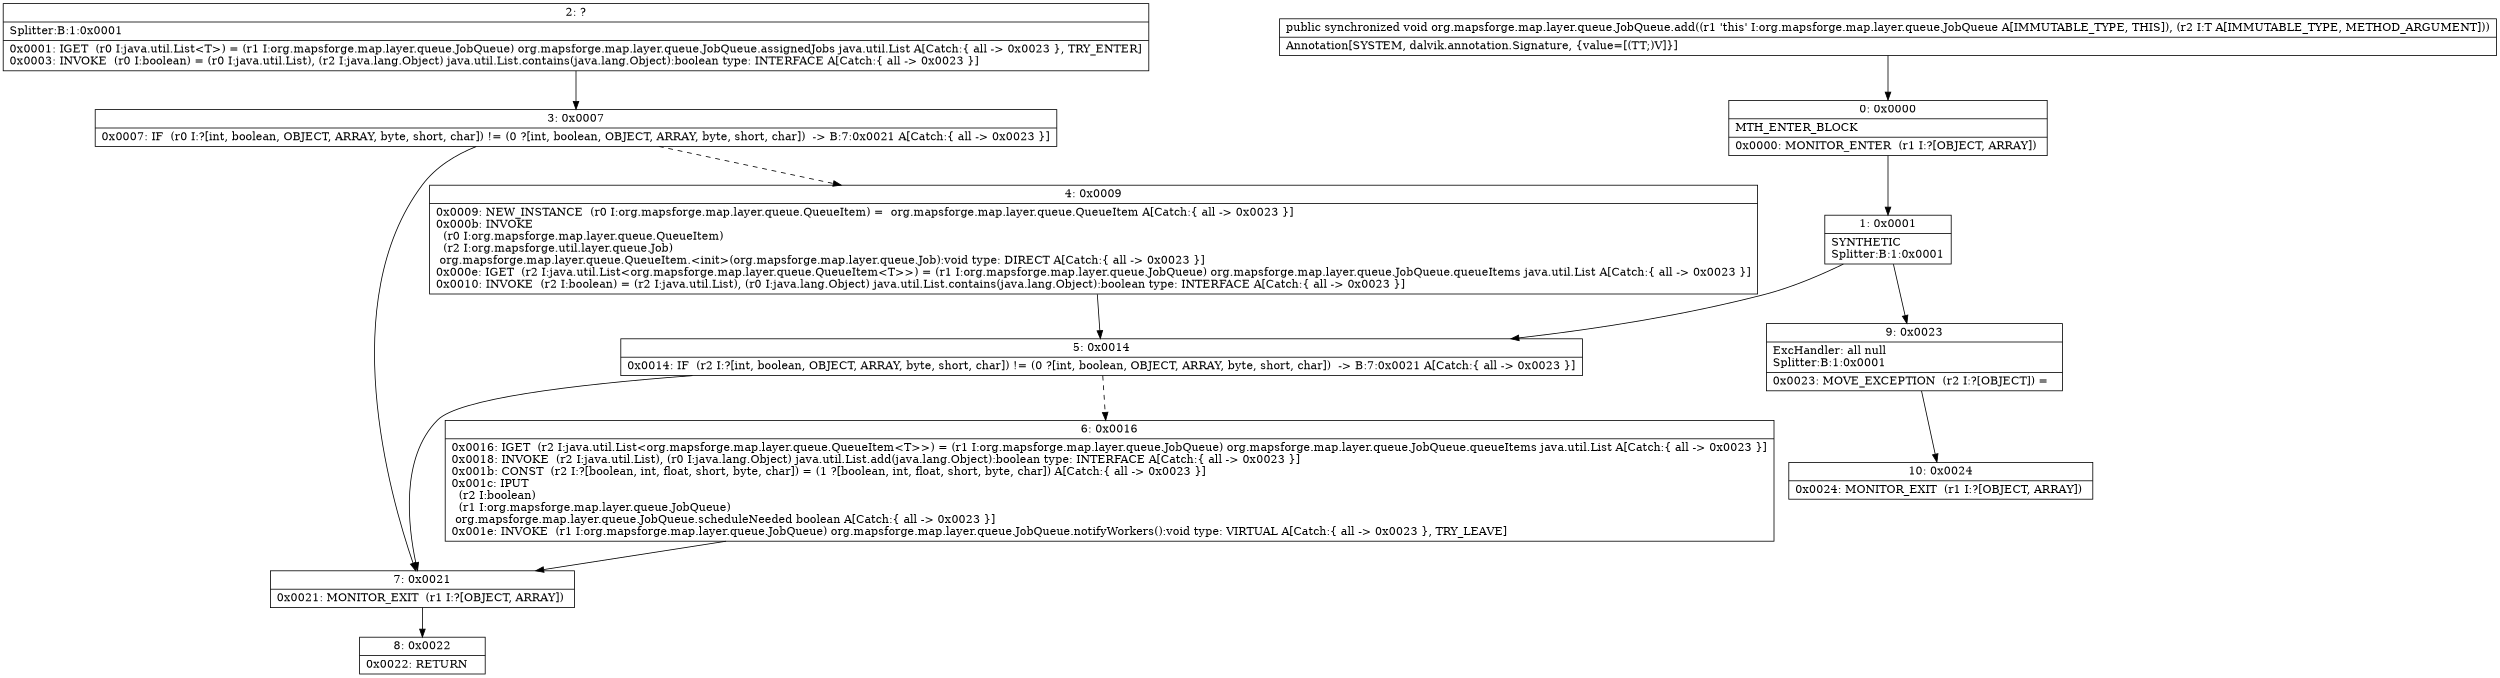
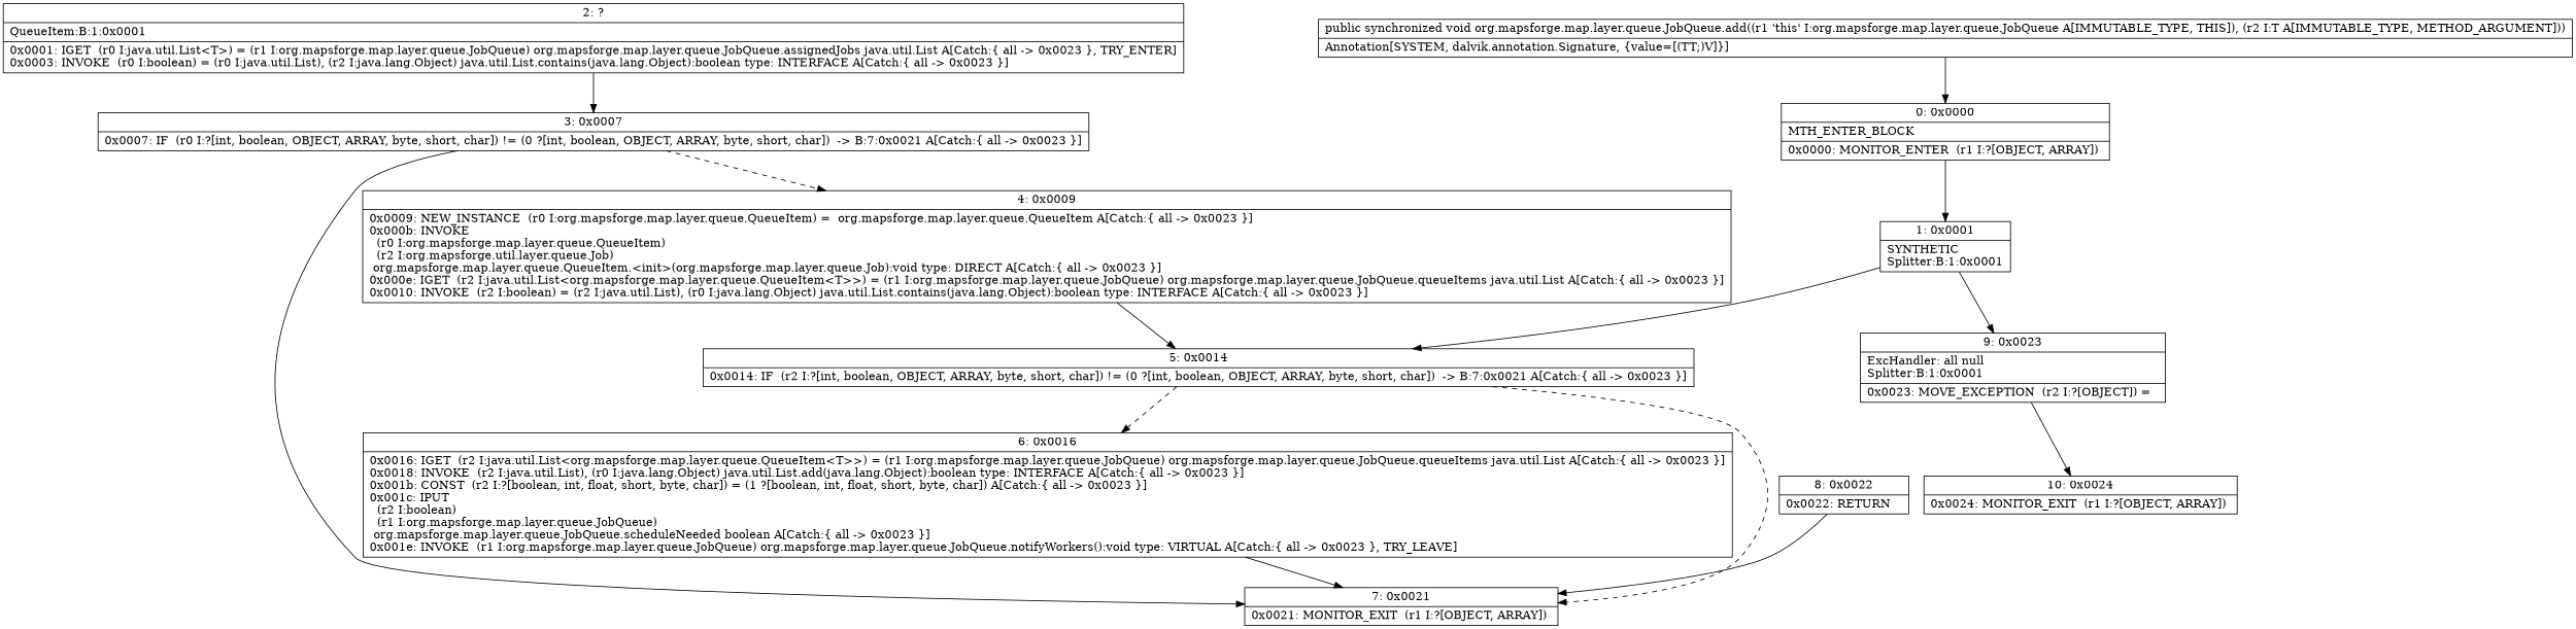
  digraph {
    node [shape=record]
    n1 [label="{0\:\ 0x0000|MTH_ENTER_BLOCK\l|0x0000: MONITOR_ENTER  (r1 I:?[OBJECT, ARRAY]) \l}"]
    n2 [label="{1\:\ 0x0001|SYNTHETIC\lSplitter:B:1:0x0001\l}"]
    n3 [label="{9\:\ 0x0023|ExcHandler: all null\lSplitter:B:1:0x0001\l|0x0023: MOVE_EXCEPTION  (r2 I:?[OBJECT]) =  \l}"]
    n4 [label="{5\:\ 0x0014|0x0014: IF  (r2 I:?[int, boolean, OBJECT, ARRAY, byte, short, char]) != (0 ?[int, boolean, OBJECT, ARRAY, byte, short, char])  \-\> B:7:0x0021 A[Catch:\{ all \-\> 0x0023 \}]\l}"]
-   n5 [label="{2\:\ ?|Splitter:B:1:0x0001\l|0x0001: IGET  (r0 I:java.util.List\<T\>) = (r1 I:org.mapsforge.map.layer.queue.JobQueue) org.mapsforge.map.layer.queue.JobQueue.assignedJobs java.util.List A[Catch:\{ all \-\> 0x0023 \}, TRY_ENTER]\l0x0003: INVOKE  (r0 I:boolean) = (r0 I:java.util.List), (r2 I:java.lang.Object) java.util.List.contains(java.lang.Object):boolean type: INTERFACE A[Catch:\{ all \-\> 0x0023 \}]\l}"]
+   n5 [label="{2\:\ ?|QueueItem:B:1:0x0001\l|0x0001: IGET  (r0 I:java.util.List\<T\>) = (r1 I:org.mapsforge.map.layer.queue.JobQueue) org.mapsforge.map.layer.queue.JobQueue.assignedJobs java.util.List A[Catch:\{ all \-\> 0x0023 \}, TRY_ENTER]\l0x0003: INVOKE  (r0 I:boolean) = (r0 I:java.util.List), (r2 I:java.lang.Object) java.util.List.contains(java.lang.Object):boolean type: INTERFACE A[Catch:\{ all \-\> 0x0023 \}]\l}"]
    n6 [label="{3\:\ 0x0007|0x0007: IF  (r0 I:?[int, boolean, OBJECT, ARRAY, byte, short, char]) != (0 ?[int, boolean, OBJECT, ARRAY, byte, short, char])  \-\> B:7:0x0021 A[Catch:\{ all \-\> 0x0023 \}]\l}"]
    n7 [label="{10\:\ 0x0024|0x0024: MONITOR_EXIT  (r1 I:?[OBJECT, ARRAY]) \l}"]
    n8 [label="{4\:\ 0x0009|0x0009: NEW_INSTANCE  (r0 I:org.mapsforge.map.layer.queue.QueueItem) =  org.mapsforge.map.layer.queue.QueueItem A[Catch:\{ all \-\> 0x0023 \}]\l0x000b: INVOKE  \l  (r0 I:org.mapsforge.map.layer.queue.QueueItem)\l  (r2 I:org.mapsforge.util.layer.queue.Job)\l org.mapsforge.map.layer.queue.QueueItem.\<init\>(org.mapsforge.map.layer.queue.Job):void type: DIRECT A[Catch:\{ all \-\> 0x0023 \}]\l0x000e: IGET  (r2 I:java.util.List\<org.mapsforge.map.layer.queue.QueueItem\<T\>\>) = (r1 I:org.mapsforge.map.layer.queue.JobQueue) org.mapsforge.map.layer.queue.JobQueue.queueItems java.util.List A[Catch:\{ all \-\> 0x0023 \}]\l0x0010: INVOKE  (r2 I:boolean) = (r2 I:java.util.List), (r0 I:java.lang.Object) java.util.List.contains(java.lang.Object):boolean type: INTERFACE A[Catch:\{ all \-\> 0x0023 \}]\l}"]
    n9 [label="{7\:\ 0x0021|0x0021: MONITOR_EXIT  (r1 I:?[OBJECT, ARRAY]) \l}"]
    n10 [label="{8\:\ 0x0022|0x0022: RETURN   \l}"]
    n11 [label="{6\:\ 0x0016|0x0016: IGET  (r2 I:java.util.List\<org.mapsforge.map.layer.queue.QueueItem\<T\>\>) = (r1 I:org.mapsforge.map.layer.queue.JobQueue) org.mapsforge.map.layer.queue.JobQueue.queueItems java.util.List A[Catch:\{ all \-\> 0x0023 \}]\l0x0018: INVOKE  (r2 I:java.util.List), (r0 I:java.lang.Object) java.util.List.add(java.lang.Object):boolean type: INTERFACE A[Catch:\{ all \-\> 0x0023 \}]\l0x001b: CONST  (r2 I:?[boolean, int, float, short, byte, char]) = (1 ?[boolean, int, float, short, byte, char]) A[Catch:\{ all \-\> 0x0023 \}]\l0x001c: IPUT  \l  (r2 I:boolean)\l  (r1 I:org.mapsforge.map.layer.queue.JobQueue)\l org.mapsforge.map.layer.queue.JobQueue.scheduleNeeded boolean A[Catch:\{ all \-\> 0x0023 \}]\l0x001e: INVOKE  (r1 I:org.mapsforge.map.layer.queue.JobQueue) org.mapsforge.map.layer.queue.JobQueue.notifyWorkers():void type: VIRTUAL A[Catch:\{ all \-\> 0x0023 \}, TRY_LEAVE]\l}"]
    n12 [label="{public synchronized void org.mapsforge.map.layer.queue.JobQueue.add((r1 'this' I:org.mapsforge.map.layer.queue.JobQueue A[IMMUTABLE_TYPE, THIS]), (r2 I:T A[IMMUTABLE_TYPE, METHOD_ARGUMENT]))  | Annotation[SYSTEM, dalvik.annotation.Signature, \{value=[(TT;)V]\}]\l}"]
    n1 -> n2
    n2 -> n3
    n2 -> n4
    n3 -> n7
-   n4 -> n9
+   n4 -> n9 [style=dashed]
    n4 -> n11 [style=dashed]
    n5 -> n6
    n6 -> n8 [style=dashed]
    n6 -> n9
    n8 -> n4
-   n9 -> n10
+   n10 -> n9
    n11 -> n9
    n12 -> n1
  }
